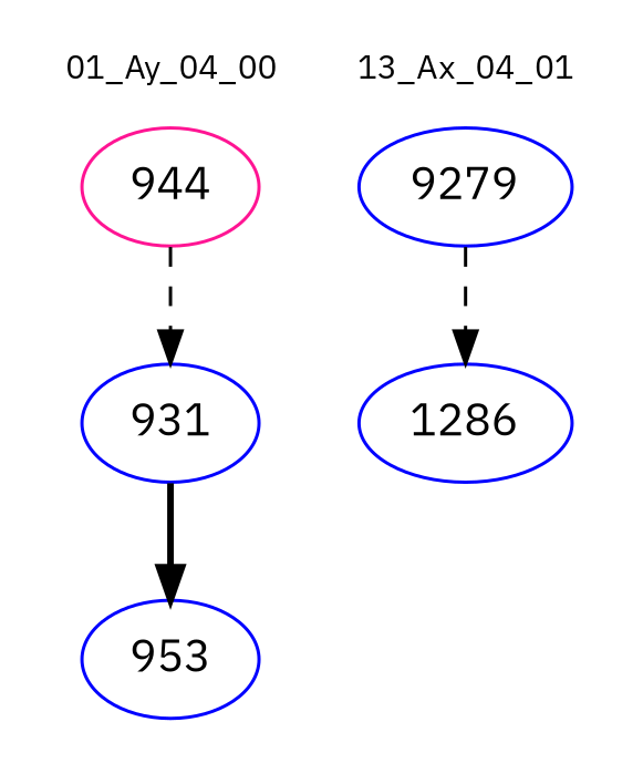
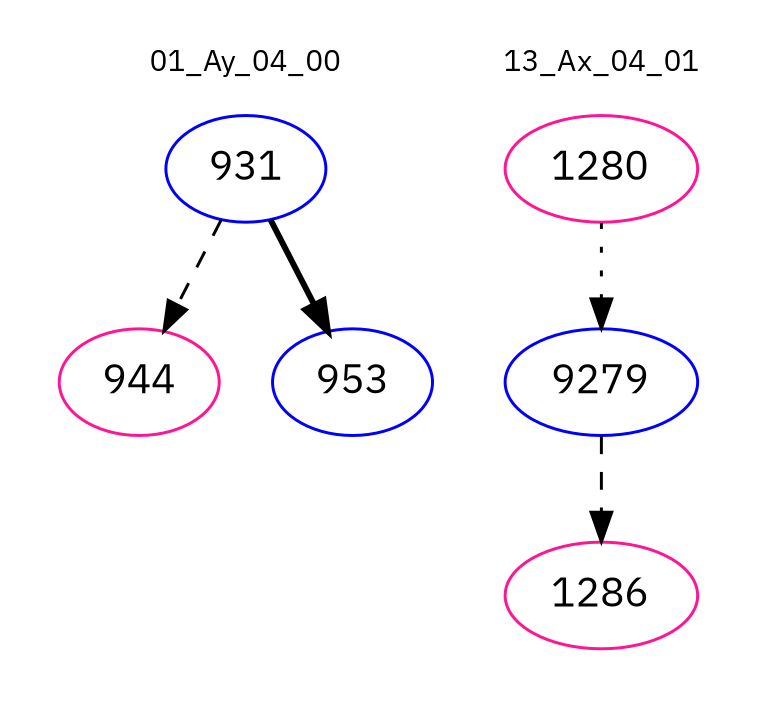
  digraph {
    fontname="IBM Plex Sans"
    node [color=deeppink fontname="IBM Plex Sans"]
    edge [color=black fontname="IBM Plex Sans" style=dashed]
    n1 [label=944]
    n2 [color=blue label=931]
    n3 [color=blue label=953]
+   n4 [label=1280]
    n5 [color=blue label=9279]
-   n6 [color=blue label=1286]
+   n6 [label=1286]
    subgraph cluster_1 {
      color=white
      fontsize=10
      label="01_Ay_04_00"
      n1
      n2
      n3
    }
    subgraph cluster_2 {
      color=white
      fontsize=10
      label="13_Ax_04_01"
+     n4
      n5
      n6
    }
-   n1 -> n2
+   n2 -> n1
    n2 -> n3 [style=bold]
+   n4 -> n5 [style=dotted]
    n5 -> n6
  }
